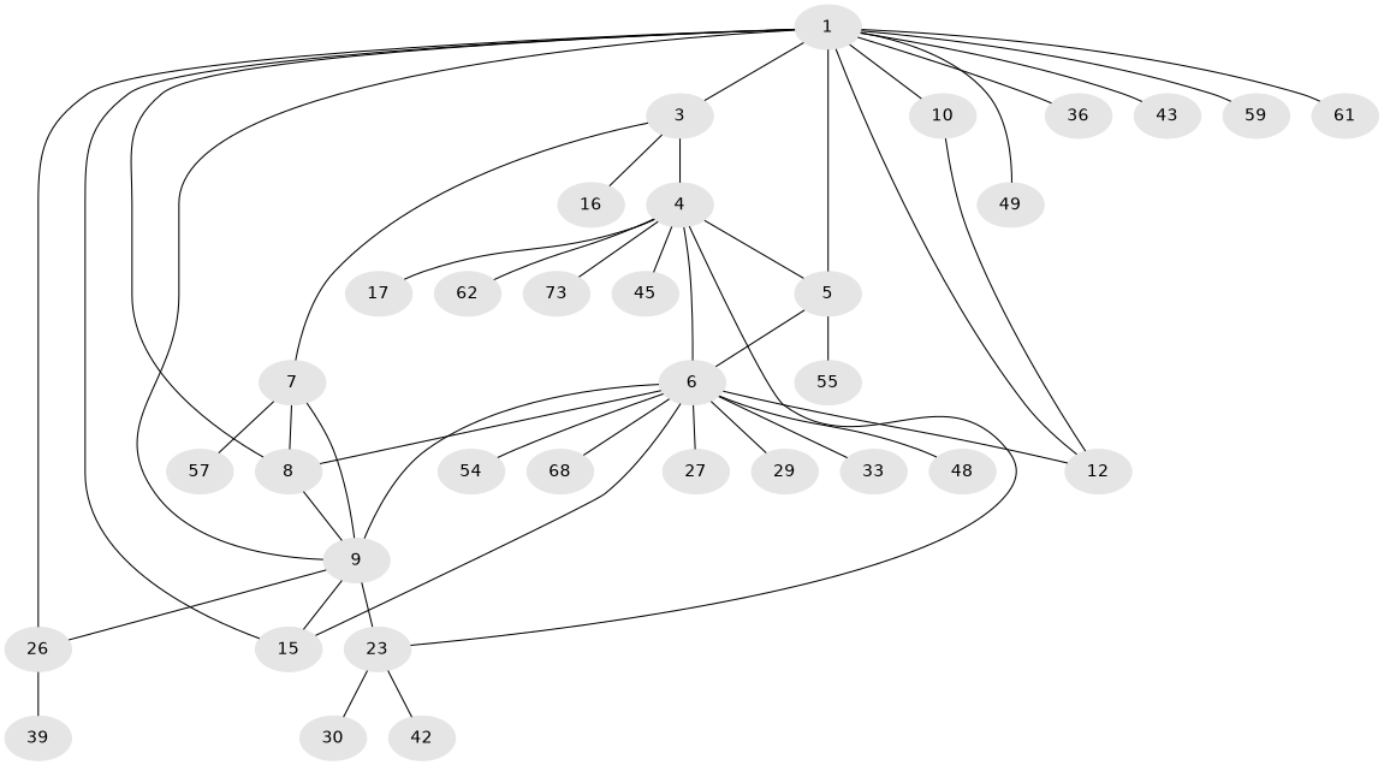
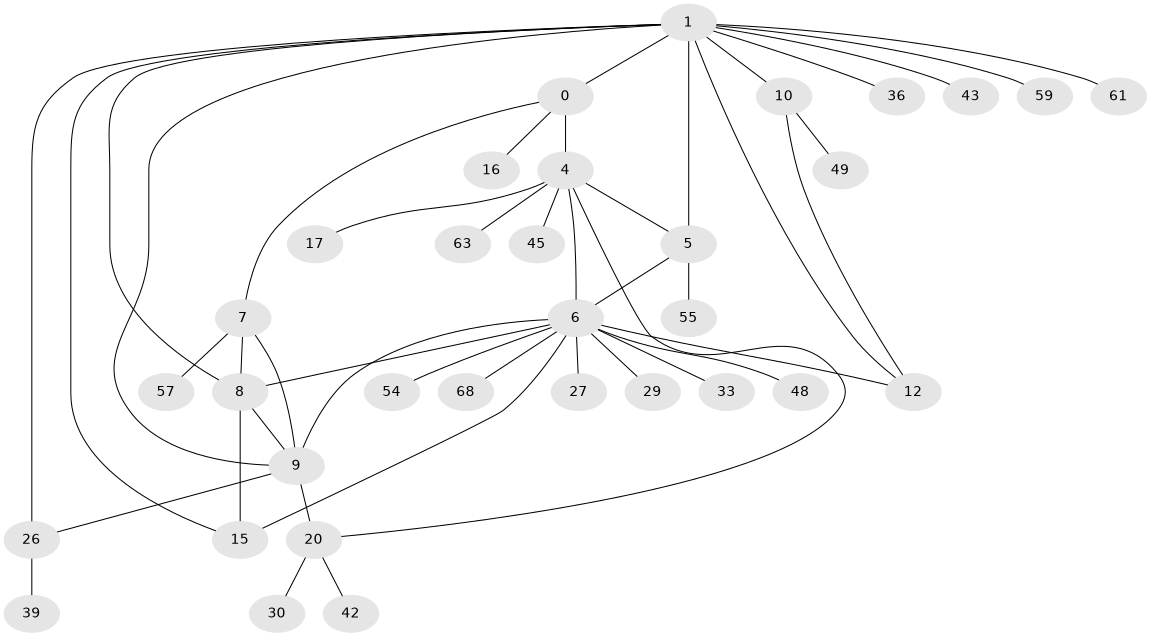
  graph {
    fontname="DejaVu Sans"
    node [color=gray90 fontname="DejaVu Sans" style=filled]
    edge [fontname="DejaVu Sans"]
    1 [super="+2+40"]
-   3
+   3 [label=0]
    5 [super="+35"]
    8
    9 [super="+56+22+14+21+34"]
    10 [super="+52+46"]
    12 [super="+41"]
    15 [super="+67+18+23"]
    26 [super="+37"]
    36
    43
    49
    59
    61
    4
    7
    16 [super="+51"]
    6 [super="+13"]
    n19 [label=55]
-   20 [super="+28+55+32" label=23]
+   20 [super="+28+55+32"]
    39
    17 [super="+25+24+19+38"]
-   62
-   63 [label=73]
+   63
    n25 [label=45]
    n26 [label=57]
    27
    29
    33
    48
    54
    68
    42
    30 [super="+45"]
    1 -- 3 [weight=2]
    1 -- 5
    1 -- 8
    1 -- 9
    1 -- 10
    1 -- 12
    1 -- 15
    1 -- 26 [weight=2]
    1 -- 36
    1 -- 43
-   1 -- 49
+   10 -- 49
    1 -- 59
    1 -- 61
    3 -- 4
    3 -- 7
    3 -- 16
    5 -- 6
    5 -- n19
    8 -- 9
-   9 -- 15
+   8 -- 15
    9 -- 26
    9 -- 20 [weight=2]
    10 -- 12
    26 -- 39
    4 -- 5
    4 -- 6
    4 -- 20
    4 -- 17
-   4 -- 62
    4 -- 63
    4 -- n25
    7 -- 8
    7 -- 9
    7 -- n26
    6 -- 8
    6 -- 9
    6 -- 12
    6 -- 15
    6 -- 27
    6 -- 29
    6 -- 33
    6 -- 48
    6 -- 54
    6 -- 68
    20 -- 42
    20 -- 30
  }
